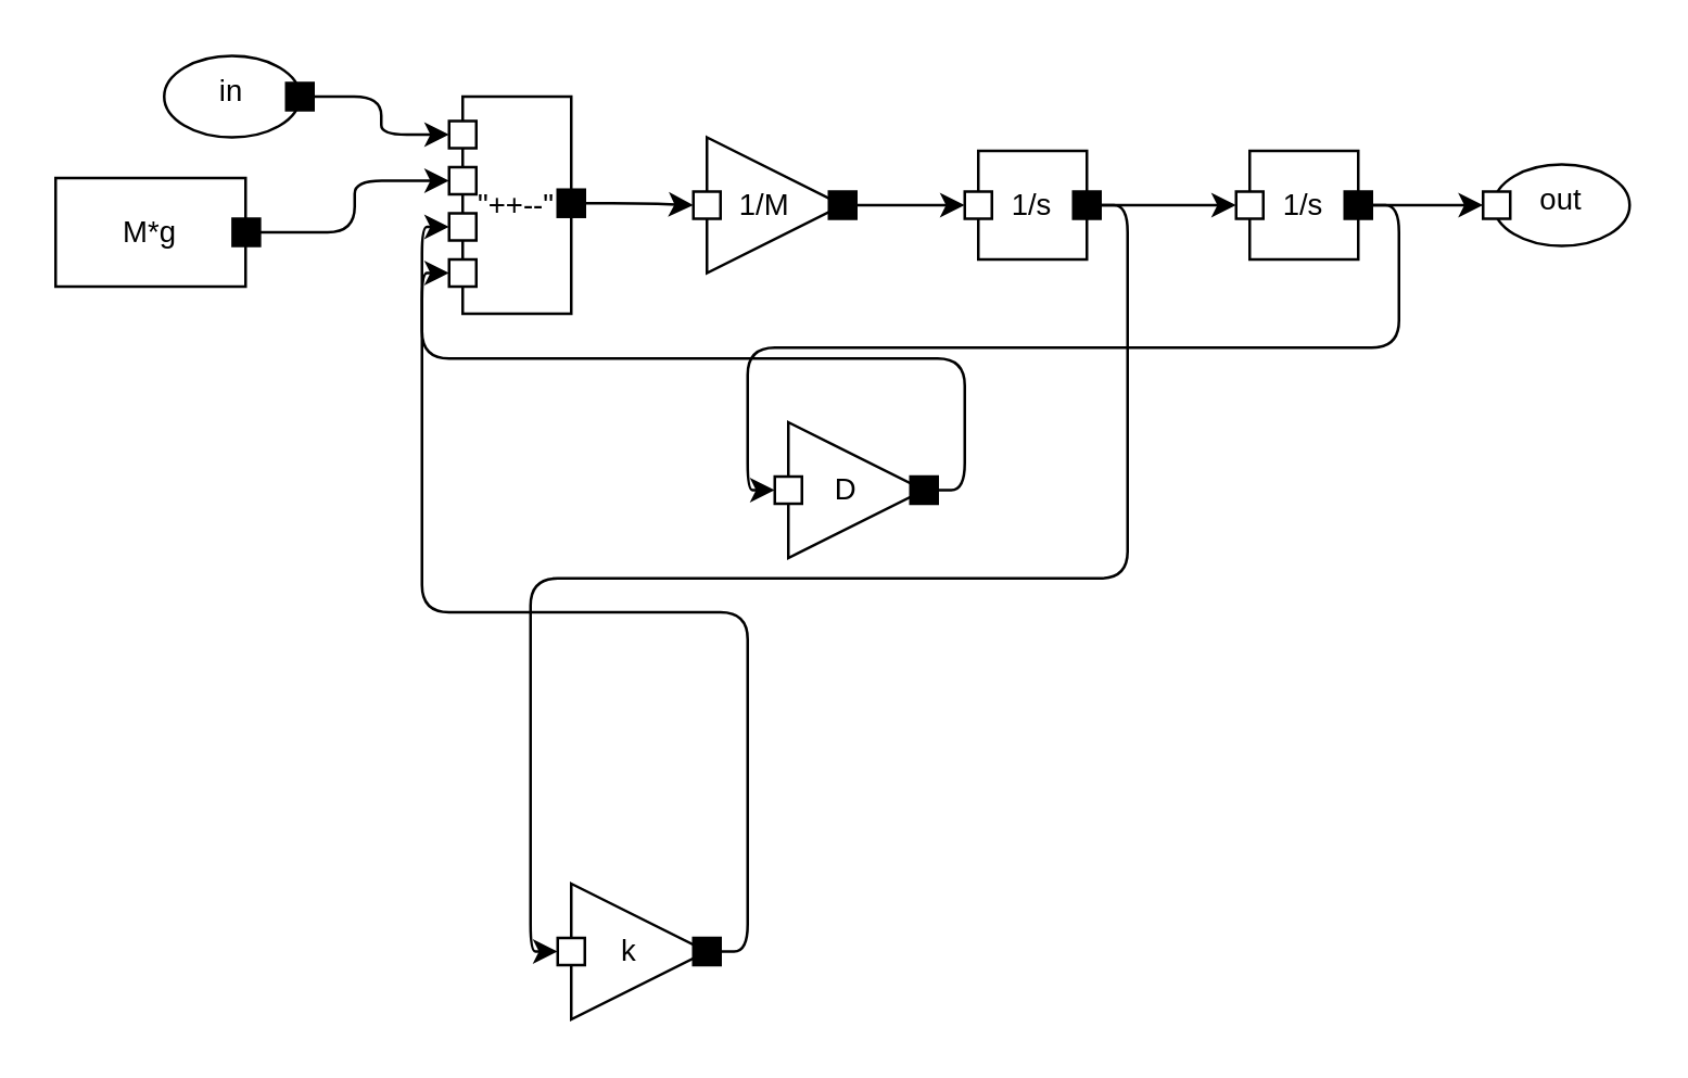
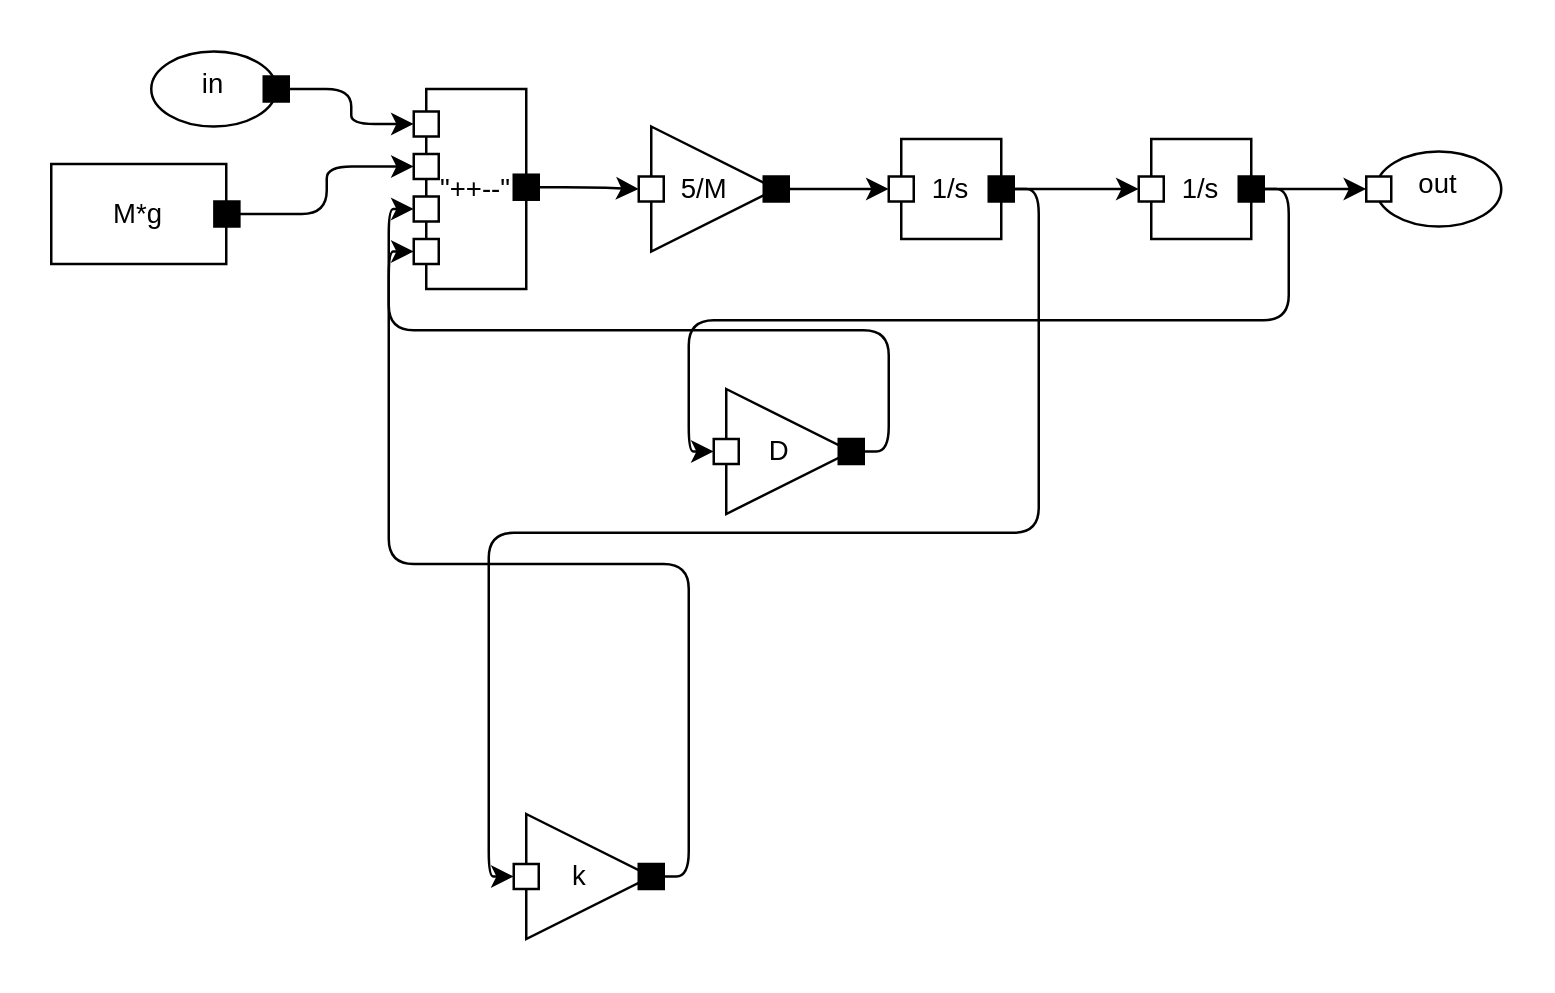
  <mxCell id="0" />
  <mxCell id="1" parent="0" />
  <mxCell id="2" value="&lt;font style=&quot;font-size: 11px;&quot;&gt;1/s&lt;/font&gt;" style="whiteSpace=wrap;html=1;aspect=fixed;fontSize=11;points=[[0,0.5,0,0,0],[1,0.5,0,0,0]];metaEdit=1;snapToPoint=0;resizable=0;rotatable=0;allowArrows=0;container=1;collapsible=0;movable=1;connectable=0;" parent="1" vertex="1"><mxGeometry x="360" y="55" width="40" height="40" as="geometry" /></mxCell>
  <mxCell id="3" value="&lt;p style=&quot;line-height: 100%;&quot;&gt;&lt;br&gt;&lt;/p&gt;" style="whiteSpace=wrap;html=1;aspect=fixed;snapToPoint=1;resizable=0;metaEdit=1;points=[[1,0.5,0,0,0]];editable=1;movable=0;rotatable=1;deletable=1;locked=0;connectable=1;noLabel=0;overflow=visible;fillColor=#000000;" parent="2" vertex="1"><mxGeometry x="35" y="15" width="10" height="10" as="geometry" /></mxCell>
  <mxCell id="4" value="&lt;p style=&quot;line-height: 100%;&quot;&gt;&lt;br&gt;&lt;/p&gt;" style="whiteSpace=wrap;html=1;aspect=fixed;snapToPoint=1;resizable=0;metaEdit=1;points=[[0,0.5,0,0,0]];editable=1;movable=0;rotatable=1;deletable=1;locked=0;connectable=1;noLabel=0;overflow=visible;direction=east;" parent="2" vertex="1"><mxGeometry x="-5" y="15" width="10" height="10" as="geometry" /></mxCell>
  <mxCell id="5" value="&lt;font style=&quot;font-size: 11px;&quot;&gt;1/s&lt;/font&gt;" style="whiteSpace=wrap;html=1;aspect=fixed;fontSize=11;points=[[0,0.5,0,0,0],[1,0.5,0,0,0]];metaEdit=1;snapToPoint=0;resizable=0;rotatable=0;allowArrows=0;container=1;collapsible=0;movable=1;connectable=0;" parent="1" vertex="1"><mxGeometry x="460" y="55" width="40" height="40" as="geometry" /></mxCell>
  <mxCell id="6" value="&lt;p style=&quot;line-height: 100%;&quot;&gt;&lt;br&gt;&lt;/p&gt;" style="whiteSpace=wrap;html=1;aspect=fixed;snapToPoint=1;resizable=0;metaEdit=1;points=[[1,0.5,0,0,0]];editable=1;movable=0;rotatable=1;deletable=1;locked=0;connectable=1;noLabel=0;overflow=visible;fillColor=#000000;" parent="5" vertex="1"><mxGeometry x="35" y="15" width="10" height="10" as="geometry" /></mxCell>
  <mxCell id="7" value="&lt;p style=&quot;line-height: 100%;&quot;&gt;&lt;br&gt;&lt;/p&gt;" style="whiteSpace=wrap;html=1;aspect=fixed;snapToPoint=1;resizable=0;metaEdit=1;points=[[0,0.5,0,0,0]];editable=1;movable=0;rotatable=1;deletable=1;locked=0;connectable=1;noLabel=0;overflow=visible;direction=east;" parent="5" vertex="1"><mxGeometry x="-5" y="15" width="10" height="10" as="geometry" /></mxCell>
  <mxCell id="8" style="edgeStyle=orthogonalEdgeStyle;html=1;exitX=1;exitY=0.5;exitDx=0;exitDy=0;exitPerimeter=0;entryX=0;entryY=0.5;entryDx=0;entryDy=0;entryPerimeter=0;" parent="1" source="3" target="7" edge="1"><mxGeometry relative="1" as="geometry" /></mxCell>
  <mxCell id="9" value="in" style="ellipse;whiteSpace=wrap;html=1;fontSize=11;points=[[1,0.5,0,0,0]];metaEdit=1;snapToPoint=0;resizable=0;rotatable=0;allowArrows=0;container=1;collapsible=0;spacingTop=-5;movable=1;connectable=0;" vertex="1" parent="1"><mxGeometry x="60" y="20" width="50" height="30" as="geometry" /></mxCell>
  <mxCell id="10" value="&lt;p style=&quot;line-height: 100%;&quot;&gt;&lt;br&gt;&lt;/p&gt;" style="whiteSpace=wrap;html=1;aspect=fixed;snapToPoint=1;resizable=0;metaEdit=1;points=[[1,0.5,0,0,0]];editable=1;movable=0;rotatable=1;deletable=1;locked=0;connectable=1;noLabel=0;overflow=visible;fillColor=#000000;" vertex="1" parent="9"><mxGeometry x="45" y="10" width="10" height="10" as="geometry" /></mxCell>
  <mxCell id="11" value="M*g" style="whiteSpace=wrap;html=1;fontSize=11;points=[[1,0.5,0,0,0]];metaEdit=1;snapToPoint=0;resizable=0;rotatable=0;allowArrows=0;container=1;resizeWidth=0;connectable=0;collapsible=0;movable=1;" vertex="1" parent="1"><mxGeometry x="20" y="65" width="70" height="40" as="geometry" /></mxCell>
  <mxCell id="12" value="&lt;p style=&quot;line-height: 100%;&quot;&gt;&lt;br&gt;&lt;/p&gt;" style="whiteSpace=wrap;html=1;aspect=fixed;snapToPoint=1;resizable=0;metaEdit=1;points=[[1,0.5,0,0,0]];editable=1;movable=0;rotatable=1;deletable=1;locked=0;connectable=1;noLabel=0;overflow=visible;fillColor=#000000;" vertex="1" parent="11"><mxGeometry x="65.25" y="15" width="10" height="10" as="geometry" /></mxCell>
  <mxCell id="13" value="D" style="triangle;html=1;points=[[0,0.5,0,0,0],[1,0.5,0,0,0]];whiteSpace=wrap;fontSize=11;align=center;spacingLeft=-7;metaEdit=1;snapToPoint=0;allowArrows=0;resizable=0;rotatable=0;container=1;collapsible=0;movable=1;connectable=0;" vertex="1" parent="1"><mxGeometry x="290" y="155" width="50" height="50" as="geometry" /></mxCell>
  <mxCell id="14" value="&lt;p style=&quot;line-height: 100%;&quot;&gt;&lt;br&gt;&lt;/p&gt;" style="whiteSpace=wrap;html=1;aspect=fixed;snapToPoint=1;resizable=0;metaEdit=1;points=[[0,0.5,0,0,0]];editable=1;movable=0;rotatable=1;deletable=1;locked=0;connectable=1;noLabel=0;overflow=visible;direction=east;" vertex="1" parent="13"><mxGeometry x="-5" y="20" width="10" height="10" as="geometry" /></mxCell>
  <mxCell id="15" value="&lt;p style=&quot;line-height: 100%;&quot;&gt;&lt;br&gt;&lt;/p&gt;" style="whiteSpace=wrap;html=1;aspect=fixed;snapToPoint=1;resizable=0;metaEdit=1;points=[[1,0.5,0,0,0]];editable=1;movable=0;rotatable=1;deletable=1;locked=0;connectable=1;noLabel=0;overflow=visible;fillColor=#000000;" vertex="1" parent="13"><mxGeometry x="45" y="20" width="10" height="10" as="geometry" /></mxCell>
  <mxCell id="16" value="k" style="triangle;html=1;points=[[0,0.5,0,0,0],[1,0.5,0,0,0]];whiteSpace=wrap;fontSize=11;align=center;spacingLeft=-7;metaEdit=1;snapToPoint=0;allowArrows=0;resizable=0;rotatable=0;container=1;collapsible=0;movable=1;connectable=0;" vertex="1" parent="1"><mxGeometry x="210" y="325" width="50" height="50" as="geometry" /></mxCell>
  <mxCell id="17" value="&lt;p style=&quot;line-height: 100%;&quot;&gt;&lt;br&gt;&lt;/p&gt;" style="whiteSpace=wrap;html=1;aspect=fixed;snapToPoint=1;resizable=0;metaEdit=1;points=[[0,0.5,0,0,0]];editable=1;movable=0;rotatable=1;deletable=1;locked=0;connectable=1;noLabel=0;overflow=visible;direction=east;" vertex="1" parent="16"><mxGeometry x="-5" y="20" width="10" height="10" as="geometry" /></mxCell>
  <mxCell id="18" value="&lt;p style=&quot;line-height: 100%;&quot;&gt;&lt;br&gt;&lt;/p&gt;" style="whiteSpace=wrap;html=1;aspect=fixed;snapToPoint=1;resizable=0;metaEdit=1;points=[[1,0.5,0,0,0]];editable=1;movable=0;rotatable=1;deletable=1;locked=0;connectable=1;noLabel=0;overflow=visible;fillColor=#000000;" vertex="1" parent="16"><mxGeometry x="45" y="20" width="10" height="10" as="geometry" /></mxCell>
- <mxCell id="19" value="1/M" style="triangle;html=1;points=[[0,0.5,0,0,0],[1,0.5,0,0,0]];whiteSpace=wrap;fontSize=11;align=center;spacingLeft=-7;metaEdit=1;snapToPoint=0;allowArrows=0;resizable=0;rotatable=0;container=1;collapsible=0;movable=1;connectable=0;" vertex="1" parent="1"><mxGeometry x="260" y="50" width="50" height="50" as="geometry" /></mxCell>
+ <mxCell id="19" value="5/M" style="triangle;html=1;points=[[0,0.5,0,0,0],[1,0.5,0,0,0]];whiteSpace=wrap;fontSize=11;align=center;spacingLeft=-7;metaEdit=1;snapToPoint=0;allowArrows=0;resizable=0;rotatable=0;container=1;collapsible=0;movable=1;connectable=0;" vertex="1" parent="1"><mxGeometry x="260" y="50" width="50" height="50" as="geometry" /></mxCell>
  <mxCell id="20" value="&lt;p style=&quot;line-height: 100%;&quot;&gt;&lt;br&gt;&lt;/p&gt;" style="whiteSpace=wrap;html=1;aspect=fixed;snapToPoint=1;resizable=0;metaEdit=1;points=[[0,0.5,0,0,0]];editable=1;movable=0;rotatable=1;deletable=1;locked=0;connectable=1;noLabel=0;overflow=visible;direction=east;" vertex="1" parent="19"><mxGeometry x="-5" y="20" width="10" height="10" as="geometry" /></mxCell>
  <mxCell id="21" value="&lt;p style=&quot;line-height: 100%;&quot;&gt;&lt;br&gt;&lt;/p&gt;" style="whiteSpace=wrap;html=1;aspect=fixed;snapToPoint=1;resizable=0;metaEdit=1;points=[[1,0.5,0,0,0]];editable=1;movable=0;rotatable=1;deletable=1;locked=0;connectable=1;noLabel=0;overflow=visible;fillColor=#000000;" vertex="1" parent="19"><mxGeometry x="45" y="20" width="10" height="10" as="geometry" /></mxCell>
  <mxCell id="22" value="out" style="ellipse;whiteSpace=wrap;html=1;fontSize=11;points=[[0.02,0.5,0,0,0]];metaEdit=1;snapToPoint=0;resizable=0;rotatable=0;allowArrows=0;container=1;collapsible=0;spacingTop=-4;movable=1;connectable=0;" vertex="1" parent="1"><mxGeometry x="550" y="60" width="50" height="30" as="geometry" /></mxCell>
  <mxCell id="23" value="&lt;p style=&quot;line-height: 100%;&quot;&gt;&lt;br&gt;&lt;/p&gt;" style="whiteSpace=wrap;html=1;aspect=fixed;snapToPoint=1;resizable=0;metaEdit=1;points=[[0,0.5,0,0,0]];editable=1;movable=0;rotatable=1;deletable=1;locked=0;connectable=1;noLabel=0;overflow=visible;direction=east;" vertex="1" parent="22"><mxGeometry x="-4" y="10" width="10" height="10" as="geometry" /></mxCell>
  <mxCell id="24" value="&quot;++--&quot;" style="rounded=0;whiteSpace=wrap;html=1;fontSize=11;points=[[0,0.24,0,0,0],[0,0.76,0,0,0],[1,0.5,0,0,0]];metaEdit=1;snapToPoint=0;allowArrows=0;resizable=0;container=1;collapsible=0;movable=1;connectable=0;" vertex="1" parent="1"><mxGeometry x="170" y="35" width="40" height="80" as="geometry" /></mxCell>
  <mxCell id="25" value="&lt;p style=&quot;line-height: 100%;&quot;&gt;&lt;br&gt;&lt;/p&gt;" style="whiteSpace=wrap;html=1;aspect=fixed;snapToPoint=1;resizable=0;metaEdit=1;points=[[1,0.5,0,0,0]];editable=1;movable=0;rotatable=1;deletable=1;locked=0;connectable=1;noLabel=0;overflow=visible;fillColor=#000000;" vertex="1" parent="24"><mxGeometry x="35" y="34.286" width="10" height="10" as="geometry" /></mxCell>
  <mxCell id="26" value="&lt;p style=&quot;line-height: 100%;&quot;&gt;&lt;br&gt;&lt;/p&gt;" style="whiteSpace=wrap;html=1;aspect=fixed;snapToPoint=1;resizable=0;metaEdit=1;points=[[0,0.5,0,0,0]];editable=1;movable=0;rotatable=1;deletable=1;locked=0;connectable=1;noLabel=0;overflow=visible;direction=east;" vertex="1" parent="24"><mxGeometry x="-5" y="9" width="10" height="10" as="geometry" /></mxCell>
  <mxCell id="27" value="&lt;p style=&quot;line-height: 100%;&quot;&gt;&lt;br&gt;&lt;/p&gt;" style="whiteSpace=wrap;html=1;aspect=fixed;snapToPoint=1;resizable=0;metaEdit=1;points=[[0,0.5,0,0,0]];editable=1;movable=0;rotatable=1;deletable=1;locked=0;connectable=1;noLabel=0;overflow=visible;direction=east;" vertex="1" parent="24"><mxGeometry x="-5" y="26" width="10" height="10" as="geometry" /></mxCell>
  <mxCell id="28" value="&lt;p style=&quot;line-height: 100%;&quot;&gt;&lt;br&gt;&lt;/p&gt;" style="whiteSpace=wrap;html=1;aspect=fixed;snapToPoint=1;resizable=0;metaEdit=1;points=[[0,0.5,0,0,0]];editable=1;movable=0;rotatable=1;deletable=1;locked=0;connectable=1;noLabel=0;overflow=visible;direction=east;" vertex="1" parent="24"><mxGeometry x="-5" y="43" width="10" height="10" as="geometry" /></mxCell>
  <mxCell id="29" value="&lt;p style=&quot;line-height: 100%;&quot;&gt;&lt;br&gt;&lt;/p&gt;" style="whiteSpace=wrap;html=1;aspect=fixed;snapToPoint=1;resizable=0;metaEdit=1;points=[[0,0.5,0,0,0]];editable=1;movable=0;rotatable=1;deletable=1;locked=0;connectable=1;noLabel=0;overflow=visible;direction=east;" vertex="1" parent="24"><mxGeometry x="-5" y="60" width="10" height="10" as="geometry" /></mxCell>
  <mxCell id="30" style="edgeStyle=orthogonalEdgeStyle;html=1;exitX=1;exitY=0.5;exitDx=0;exitDy=0;exitPerimeter=0;entryX=0;entryY=0.5;entryDx=0;entryDy=0;entryPerimeter=0;" edge="1" parent="1" source="10" target="26"><mxGeometry relative="1" as="geometry" /></mxCell>
  <mxCell id="31" style="edgeStyle=orthogonalEdgeStyle;html=1;exitX=1;exitY=0.5;exitDx=0;exitDy=0;exitPerimeter=0;entryX=0;entryY=0.5;entryDx=0;entryDy=0;entryPerimeter=0;" edge="1" parent="1" source="12" target="27"><mxGeometry relative="1" as="geometry" /></mxCell>
  <mxCell id="32" style="edgeStyle=orthogonalEdgeStyle;html=1;exitX=1;exitY=0.5;exitDx=0;exitDy=0;exitPerimeter=0;entryX=0;entryY=0.5;entryDx=0;entryDy=0;entryPerimeter=0;" edge="1" parent="1" source="25" target="20"><mxGeometry relative="1" as="geometry" /></mxCell>
  <mxCell id="33" style="edgeStyle=orthogonalEdgeStyle;html=1;exitX=1;exitY=0.5;exitDx=0;exitDy=0;exitPerimeter=0;entryX=0;entryY=0.5;entryDx=0;entryDy=0;entryPerimeter=0;" edge="1" parent="1" source="21" target="4"><mxGeometry relative="1" as="geometry" /></mxCell>
  <mxCell id="34" style="edgeStyle=orthogonalEdgeStyle;html=1;exitX=1;exitY=0.5;exitDx=0;exitDy=0;exitPerimeter=0;entryX=0;entryY=0.5;entryDx=0;entryDy=0;entryPerimeter=0;" edge="1" parent="1" source="6" target="23"><mxGeometry relative="1" as="geometry" /></mxCell>
  <mxCell id="35" style="edgeStyle=orthogonalEdgeStyle;html=1;exitX=1;exitY=0.5;exitDx=0;exitDy=0;exitPerimeter=0;entryX=0;entryY=0.5;entryDx=0;entryDy=0;entryPerimeter=0;" edge="1" parent="1" source="6" target="14"><mxGeometry relative="1" as="geometry" /></mxCell>
  <mxCell id="36" style="edgeStyle=orthogonalEdgeStyle;html=1;exitX=1;exitY=0.5;exitDx=0;exitDy=0;exitPerimeter=0;entryX=0;entryY=0.5;entryDx=0;entryDy=0;entryPerimeter=0;" edge="1" parent="1" source="3" target="17"><mxGeometry relative="1" as="geometry" /></mxCell>
  <mxCell id="37" style="edgeStyle=orthogonalEdgeStyle;html=1;exitX=1;exitY=0.5;exitDx=0;exitDy=0;exitPerimeter=0;entryX=0;entryY=0.5;entryDx=0;entryDy=0;entryPerimeter=0;" edge="1" parent="1" source="15" target="28"><mxGeometry relative="1" as="geometry" /></mxCell>
  <mxCell id="38" style="edgeStyle=orthogonalEdgeStyle;html=1;exitX=1;exitY=0.5;exitDx=0;exitDy=0;exitPerimeter=0;entryX=0;entryY=0.5;entryDx=0;entryDy=0;entryPerimeter=0;" edge="1" parent="1" source="18" target="29"><mxGeometry relative="1" as="geometry" /></mxCell>
